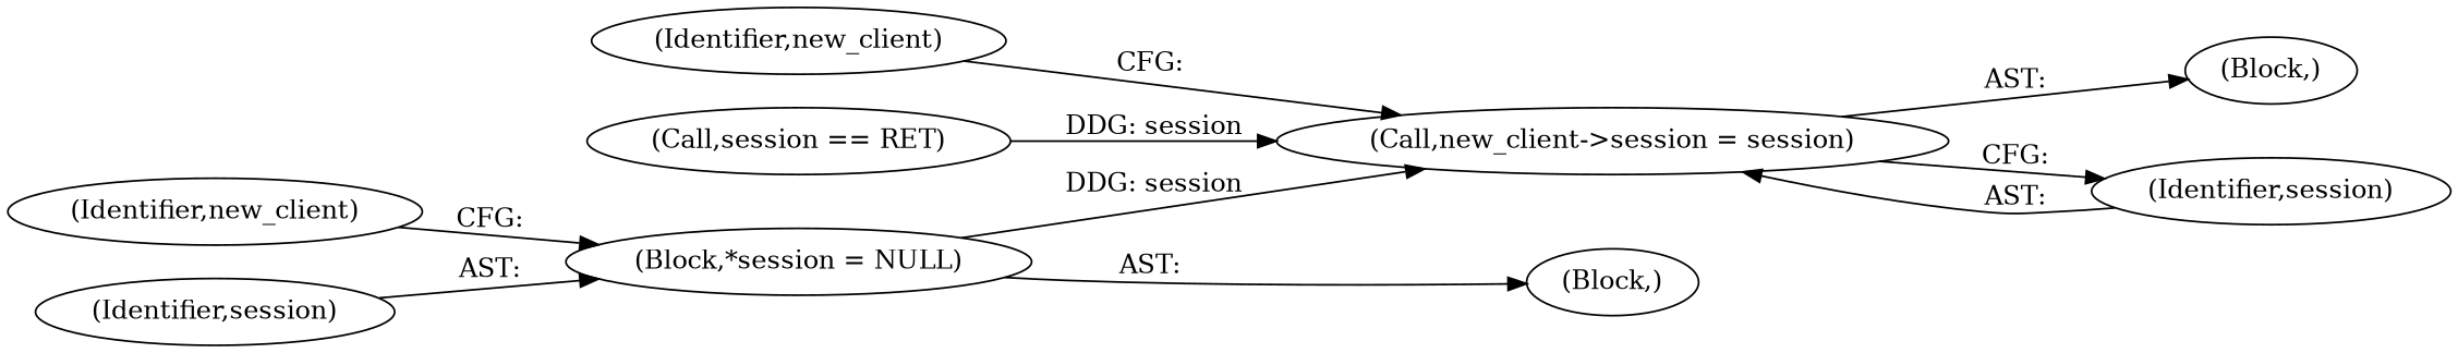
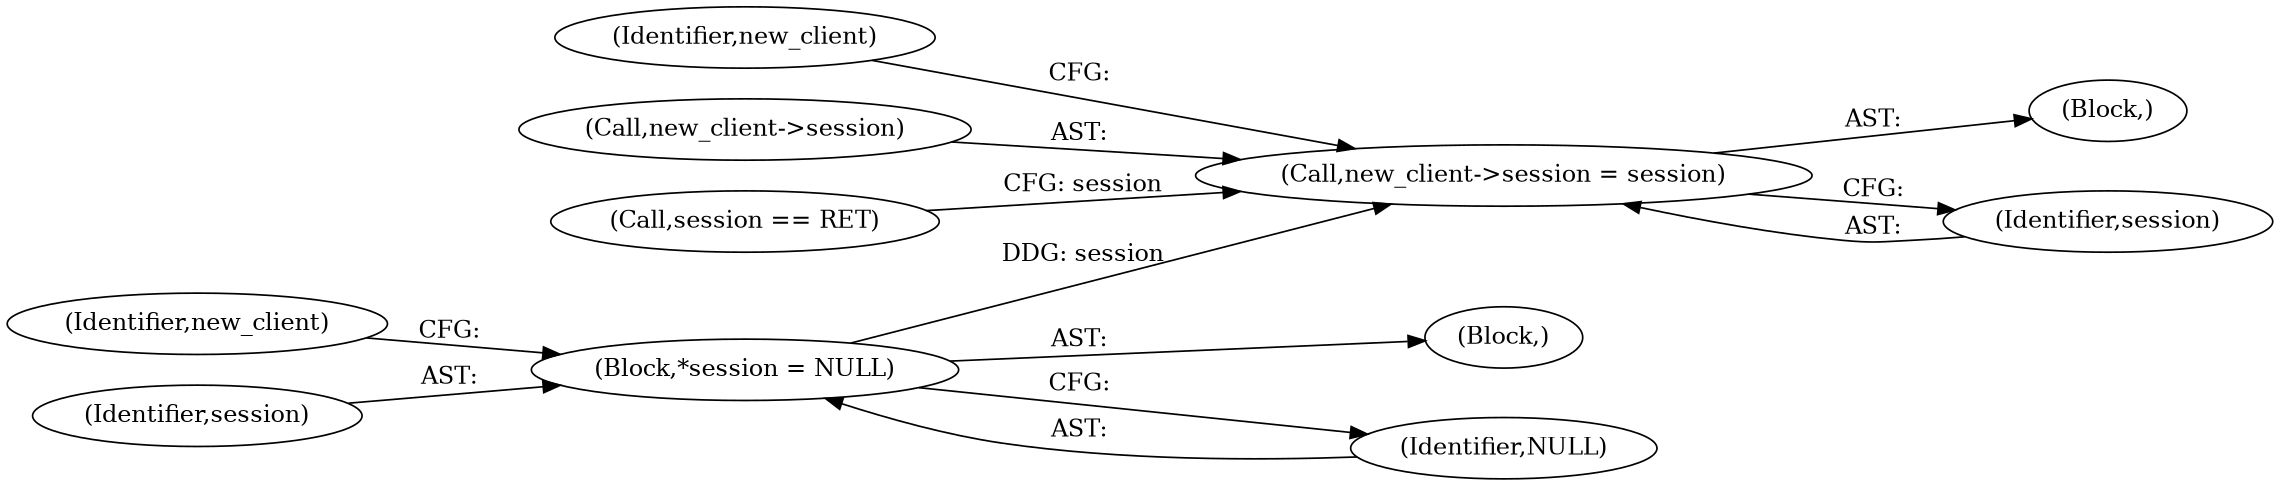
  digraph {
    rankdir=LR
    n1 [label="(Block,*session = NULL)"]
    n2 [label="(Call,new_client->session = session)"]
    n3 [label="(Block,)"]
+   n4 [label="(Identifier,NULL)"]
    n5 [label="(Block,)"]
    n6 [label="(Identifier,session)"]
    n7 [label="(Identifier,new_client)"]
    n8 [label="(Identifier,new_client)"]
+   n9 [label="(Call,new_client->session)"]
    n10 [label="(Call,session == RET)"]
    n11 [label="(Identifier,session)"]
    n1 -> n2 [label="DDG: session"]
    n1 -> n3 [label="AST: "]
+   n1 -> n4 [label="CFG: "]
    n2 -> n5 [label="AST: "]
    n2 -> n6 [label="CFG: "]
+   n4 -> n1 [label="AST: "]
    n6 -> n2 [label="AST: "]
    n7 -> n1 [label="CFG: "]
    n8 -> n2 [label="CFG: "]
-   n10 -> n2 [label="DDG: session"]
+   n9 -> n2 [label="AST: "]
+   n10 -> n2 [label="CFG: session"]
    n11 -> n1 [label="AST: "]
  }
